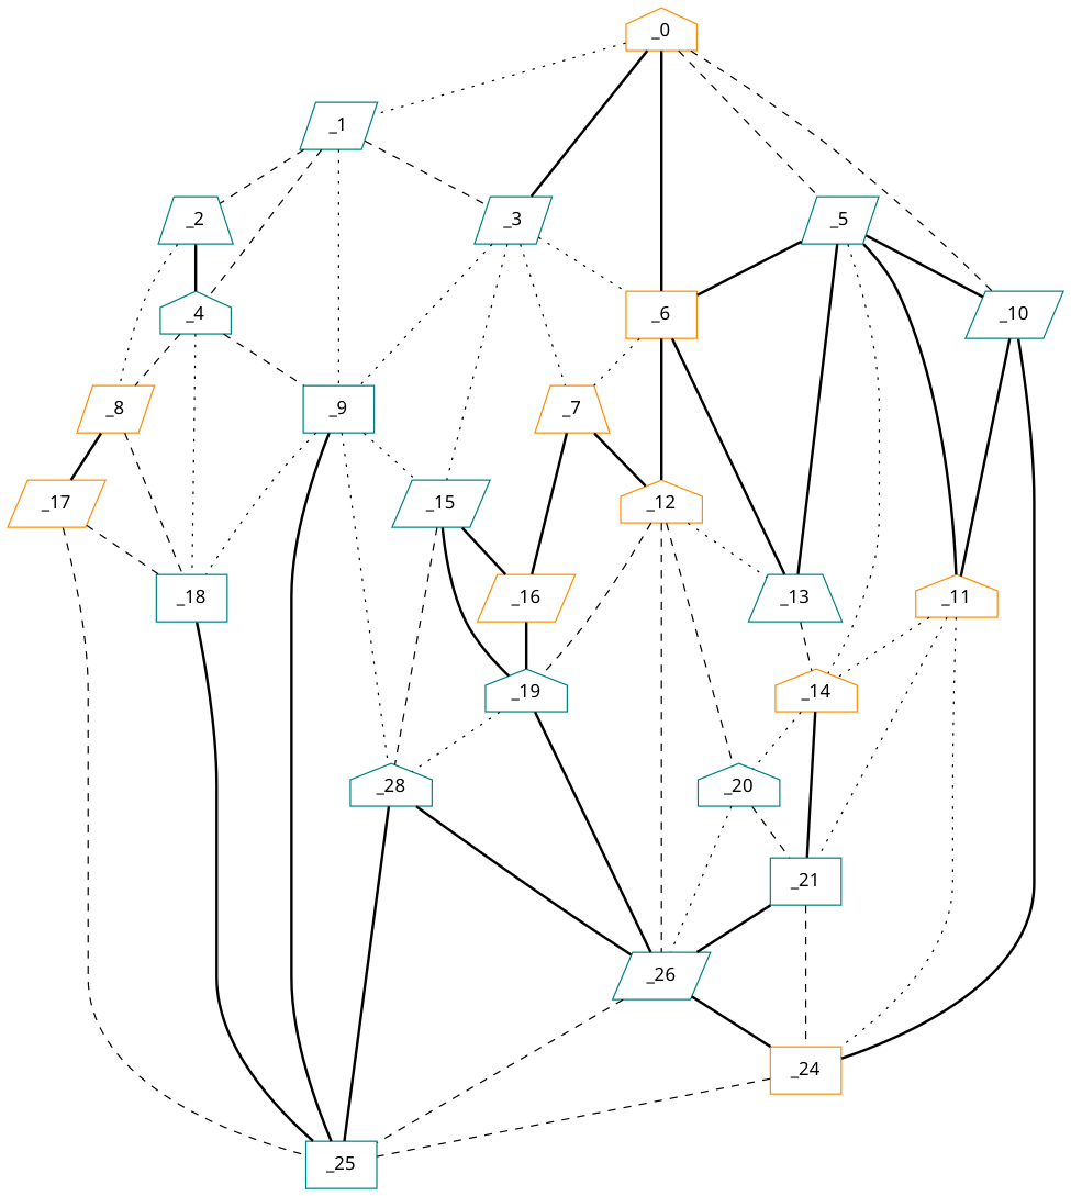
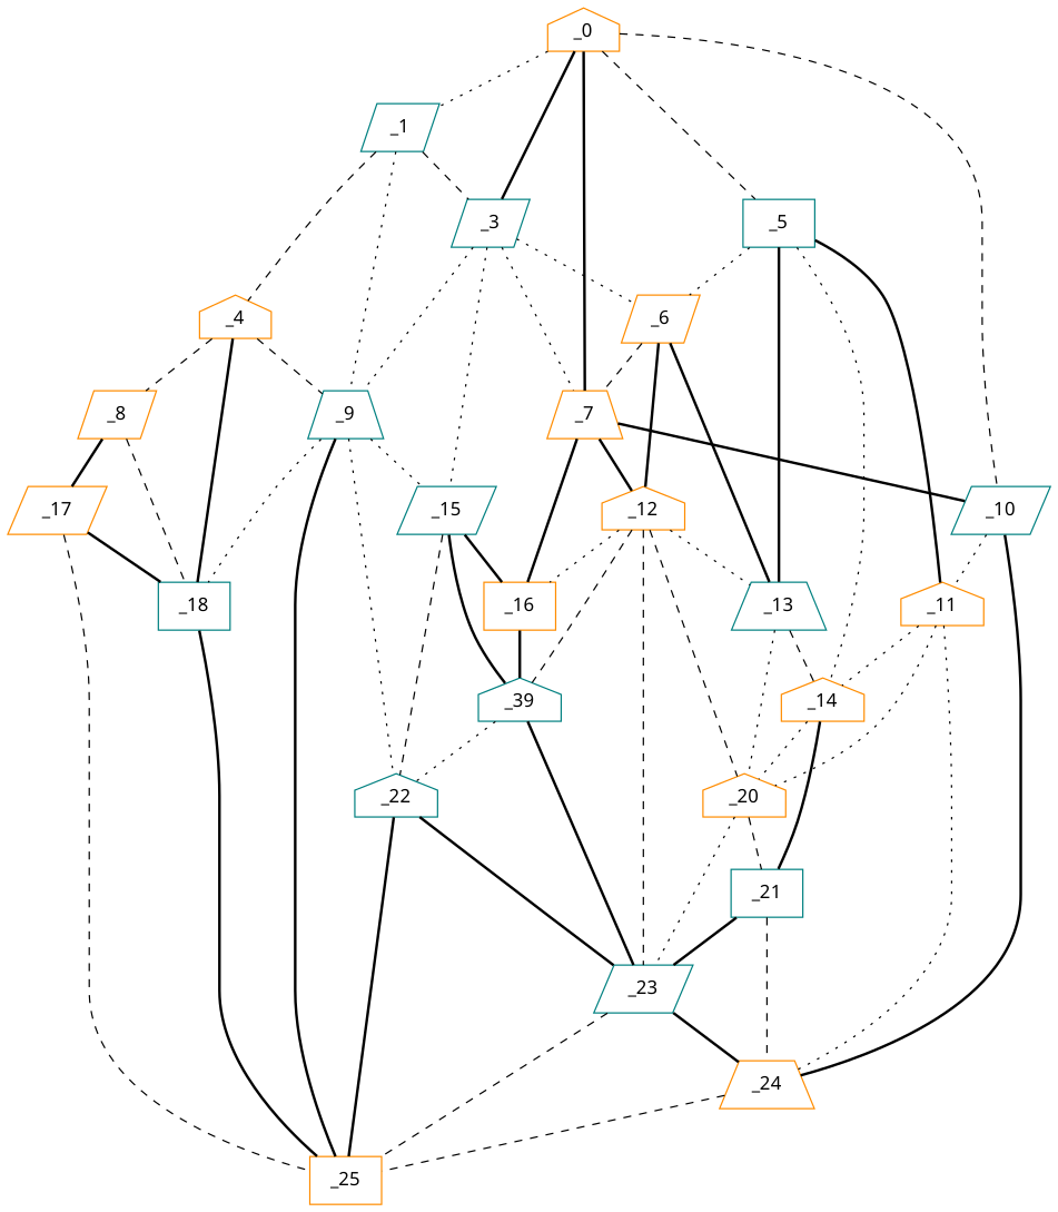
  graph {
    fontname="Noto Sans"
    node [color=teal fontname="Noto Sans" shape=parallelogram x=78 y=94]
    edge [fontname="Noto Sans" style=bold valence=2]
    _0 [color=darkorange shape=house x=39]
    _1 [x=40 y=51]
    _3 [x=43 y=81]
-   _5 [x=47]
-   _6 [color=darkorange shape=box x=48 y=91]
+   _5 [shape=box x=47]
+   _6 [color=darkorange x=48 y=91]
    _10 [x=74 y=124]
-   _2 [shape=trapezium x=41 y=40]
-   _4 [shape=house x=47 y=34]
-   _9 [shape=box x=74 y=54]
+   _4 [color=darkorange shape=house x=47 y=34]
+   _9 [shape=trapezium x=74 y=54]
    _7 [color=darkorange shape=trapezium x=50 y=87]
    _15 [x=79 y=64]
    _11 [color=darkorange shape=house x=77 y=114]
    _13 [shape=trapezium y=101]
    _14 [color=darkorange shape=house y=107]
    _12 [color=darkorange shape=house y=93]
-   _24 [color=darkorange shape=box x=89 y=119]
+   _24 [color=darkorange shape=trapezium x=89 y=119]
    _8 [color=darkorange x=52 y=6]
    _18 [shape=box x=84 y=32]
-   _22 [shape=house x=88 y=61 label=_28]
-   _25 [shape=box x=91 y=39]
-   _16 [color=darkorange x=79 y=76]
-   _19 [shape=house x=86 y=76]
+   _22 [shape=house x=88 y=61]
+   _25 [color=darkorange shape=box x=91 y=39]
+   _16 [color=darkorange shape=box x=79 y=76]
+   _19 [shape=house x=86 y=76 label=_39]
    _21 [shape=box x=87 y=109]
-   _20 [shape=house x=86 y=100]
-   _23 [x=88 y=93 label=_26]
+   _20 [color=darkorange shape=house x=86 y=100]
+   _23 [x=88 y=93]
    _17 [color=darkorange x=81 y=7]
    _0 -- _1 [style=dotted valence=1]
    _0 -- _3
    _0 -- _5 [style=dashed]
-   _0 -- _6
+   _0 -- _7
    _0 -- _10 [style=dashed valence=1]
    _1 -- _3 [style=dashed]
-   _1 -- _2 [style=dashed valence=1]
    _1 -- _4 [style=dashed]
    _1 -- _9 [style=dotted valence=1]
    _3 -- _6 [style=dotted]
    _3 -- _9 [style=dotted]
    _3 -- _7 [style=dotted]
    _3 -- _15 [style=dotted]
-   _5 -- _6
-   _5 -- _10
+   _5 -- _6 [style=dotted]
+   _7 -- _10
    _5 -- _11
    _5 -- _13
    _5 -- _14 [style=dotted]
-   _6 -- _7 [style=dotted]
+   _6 -- _7 [style=dashed]
    _6 -- _13
    _6 -- _12
-   _10 -- _11 [valence=1]
+   _10 -- _11 [style=dotted valence=1]
    _10 -- _24 [valence=1]
-   _2 -- _4
-   _2 -- _8 [style=dotted valence=1]
    _4 -- _9 [style=dashed]
    _4 -- _8 [style=dashed valence=1]
-   _4 -- _18 [style=dotted]
+   _4 -- _18
    _9 -- _15 [style=dotted]
    _9 -- _18 [style=dotted valence=1]
    _9 -- _22 [style=dotted]
    _9 -- _25 [valence=1]
    _7 -- _12
    _7 -- _16 [valence=1]
    _15 -- _22 [style=dashed]
    _15 -- _16
    _15 -- _19
    _11 -- _14 [style=dotted valence=1]
    _11 -- _24 [style=dotted valence=1]
-   _11 -- _21 [style=dotted]
+   _11 -- _20 [style=dotted]
    _13 -- _14 [style=dashed]
+   _13 -- _20 [style=dotted]
    _14 -- _21 [valence=1]
    _14 -- _20 [style=dotted valence=1]
    _12 -- _13 [style=dotted valence=1]
+   _12 -- _16 [style=dotted valence=1]
    _12 -- _19 [style=dashed]
    _12 -- _20 [style=dashed]
    _12 -- _23 [style=dashed valence=1]
    _24 -- _25 [style=dashed valence=1]
    _8 -- _18 [style=dashed]
    _8 -- _17 [valence=1]
    _18 -- _25
    _22 -- _25 [valence=1]
    _22 -- _23
    _16 -- _19
    _19 -- _22 [style=dotted]
    _19 -- _23 [valence=1]
    _21 -- _24 [style=dashed]
    _21 -- _23
    _20 -- _21 [style=dashed]
    _20 -- _23 [style=dotted]
    _23 -- _24
    _23 -- _25 [style=dashed valence=1]
-   _17 -- _18 [style=dashed]
+   _17 -- _18
    _17 -- _25 [style=dashed valence=1]
  }
